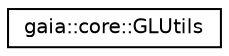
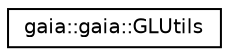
  digraph {
    rankdir=LR
-   n1 [color=black fillcolor=white fontname=Helvetica fontsize=10 height=0.2 label="gaia::core::GLUtils" shape=record style=filled width=0.4]
+   n1 [color=black fillcolor=white fontname=Helvetica fontsize=10 height=0.2 label="gaia::gaia::GLUtils" shape=record style=filled width=0.4]
  }
